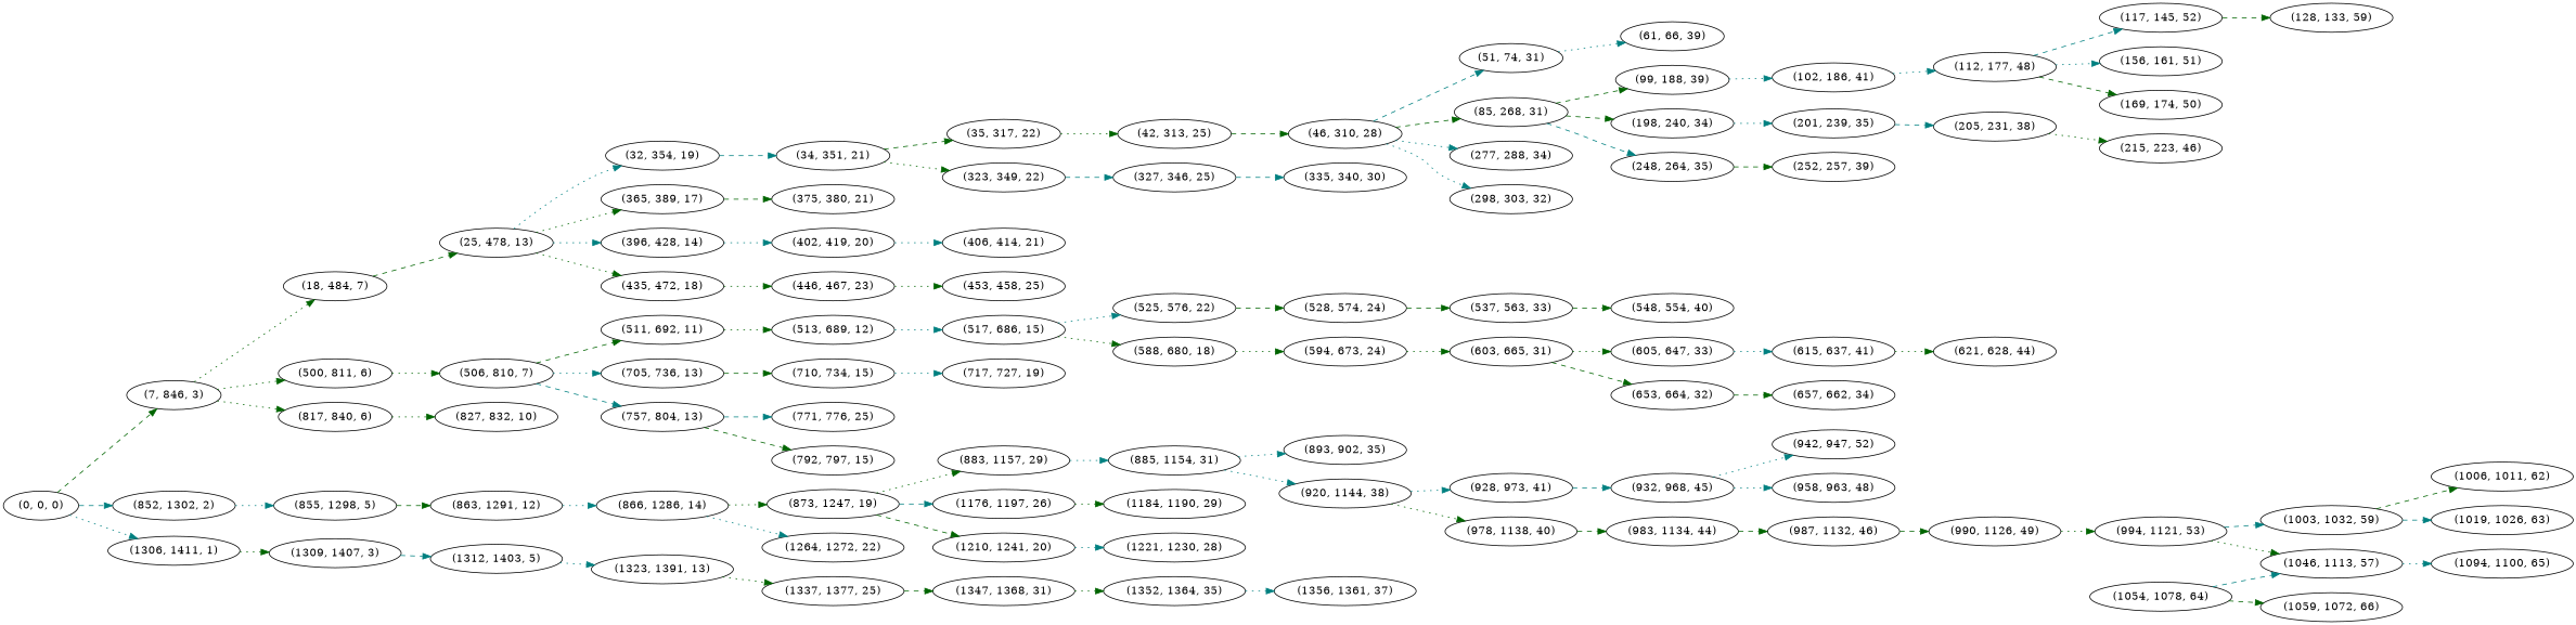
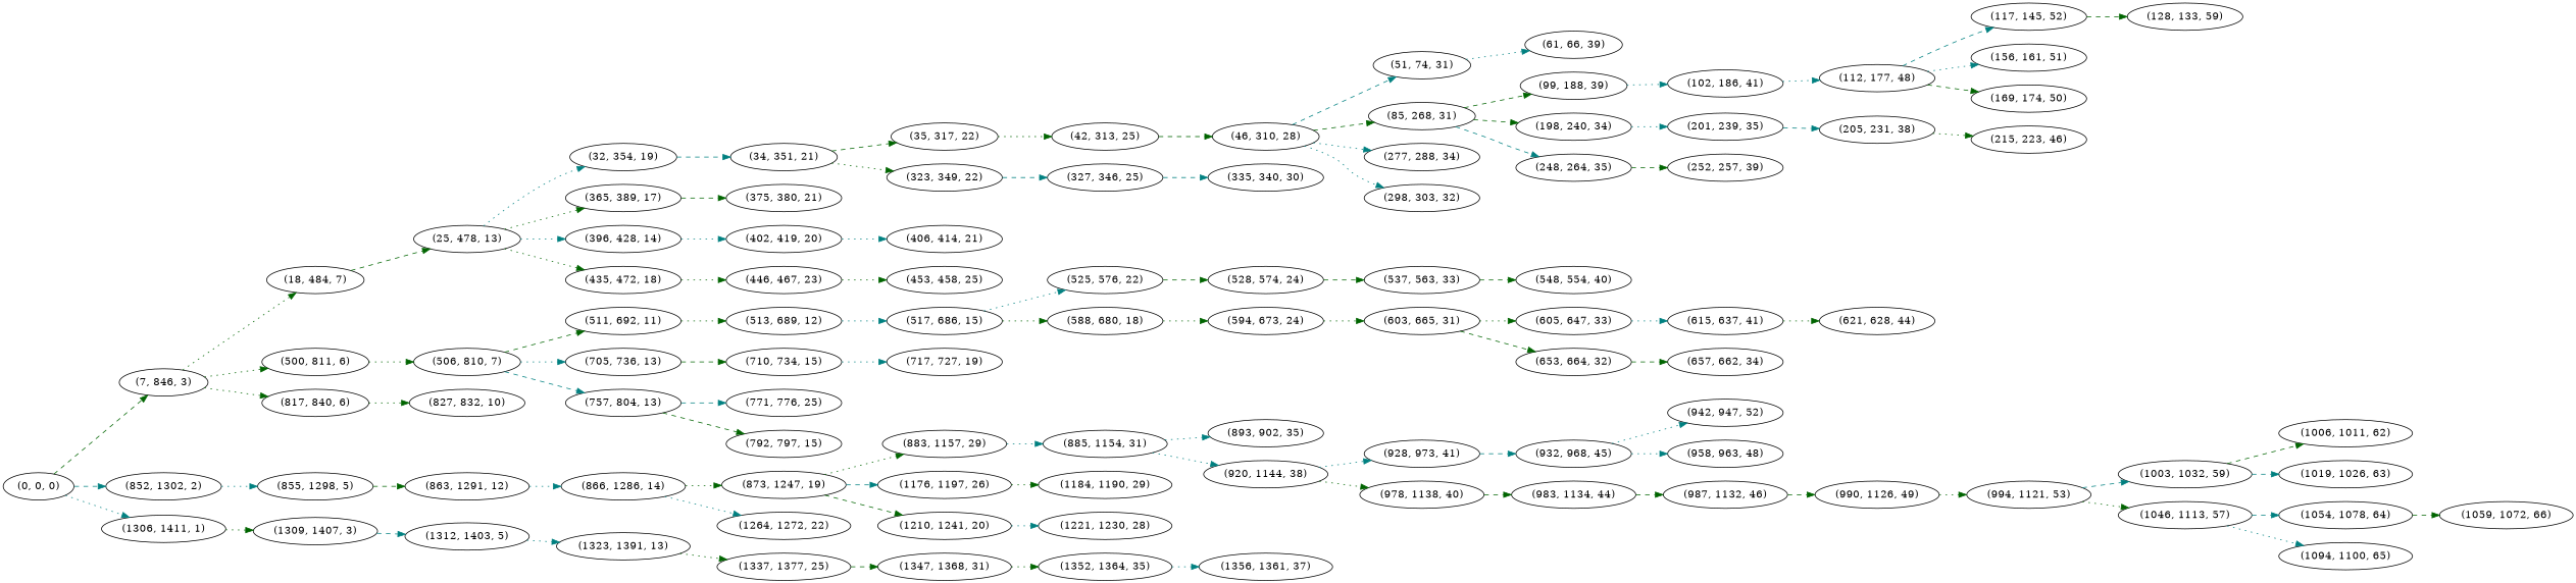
  digraph {
    rankdir=LR
    edge [color=darkgreen style=dotted]
    "(0, 0, 0)"
    "(7, 846, 3)"
    "(852, 1302, 2)"
    "(1306, 1411, 1)"
    "(18, 484, 7)"
    "(500, 811, 6)"
    "(817, 840, 6)"
    "(855, 1298, 5)"
    "(1309, 1407, 3)"
    "(25, 478, 13)"
    "(506, 810, 7)"
    "(827, 832, 10)"
    "(32, 354, 19)"
    "(365, 389, 17)"
    "(396, 428, 14)"
    "(435, 472, 18)"
    "(34, 351, 21)"
    "(375, 380, 21)"
    "(402, 419, 20)"
    "(446, 467, 23)"
    "(35, 317, 22)"
    "(323, 349, 22)"
    "(42, 313, 25)"
    "(327, 346, 25)"
    "(46, 310, 28)"
    "(51, 74, 31)"
    "(85, 268, 31)"
    "(277, 288, 34)"
    "(298, 303, 32)"
    "(61, 66, 39)"
    "(99, 188, 39)"
    "(198, 240, 34)"
    "(248, 264, 35)"
    "(102, 186, 41)"
    "(201, 239, 35)"
    "(252, 257, 39)"
    "(112, 177, 48)"
    "(117, 145, 52)"
    "(156, 161, 51)"
    "(169, 174, 50)"
    "(128, 133, 59)"
    "(205, 231, 38)"
    "(215, 223, 46)"
    "(335, 340, 30)"
    "(406, 414, 21)"
    "(453, 458, 25)"
    "(511, 692, 11)"
    "(705, 736, 13)"
    "(757, 804, 13)"
    "(513, 689, 12)"
    "(710, 734, 15)"
    "(771, 776, 25)"
    "(792, 797, 15)"
    "(517, 686, 15)"
    "(525, 576, 22)"
    "(588, 680, 18)"
    "(528, 574, 24)"
    "(594, 673, 24)"
    "(537, 563, 33)"
    "(548, 554, 40)"
    "(603, 665, 31)"
    "(605, 647, 33)"
    "(653, 664, 32)"
    "(615, 637, 41)"
    "(657, 662, 34)"
    "(621, 628, 44)"
    "(717, 727, 19)"
    "(863, 1291, 12)"
    "(866, 1286, 14)"
    "(873, 1247, 19)"
    "(1264, 1272, 22)"
    "(883, 1157, 29)"
    "(1176, 1197, 26)"
    "(1210, 1241, 20)"
    "(885, 1154, 31)"
    "(1184, 1190, 29)"
    "(1221, 1230, 28)"
    "(893, 902, 35)"
    "(920, 1144, 38)"
    "(928, 973, 41)"
    "(978, 1138, 40)"
    "(932, 968, 45)"
    "(983, 1134, 44)"
    "(942, 947, 52)"
    "(958, 963, 48)"
    "(987, 1132, 46)"
    "(990, 1126, 49)"
    "(994, 1121, 53)"
    "(1003, 1032, 59)"
    "(1046, 1113, 57)"
    "(1006, 1011, 62)"
    "(1019, 1026, 63)"
    "(1054, 1078, 64)"
    "(1094, 1100, 65)"
    "(1059, 1072, 66)"
    "(1312, 1403, 5)"
    "(1323, 1391, 13)"
    "(1337, 1377, 25)"
    "(1347, 1368, 31)"
    "(1352, 1364, 35)"
    "(1356, 1361, 37)"
    "(0, 0, 0)" -> "(7, 846, 3)" [style=dashed]
    "(0, 0, 0)" -> "(852, 1302, 2)" [color=teal style=dashed]
    "(0, 0, 0)" -> "(1306, 1411, 1)" [color=teal]
    "(7, 846, 3)" -> "(18, 484, 7)"
    "(7, 846, 3)" -> "(500, 811, 6)"
    "(7, 846, 3)" -> "(817, 840, 6)"
    "(852, 1302, 2)" -> "(855, 1298, 5)" [color=teal]
    "(1306, 1411, 1)" -> "(1309, 1407, 3)"
    "(18, 484, 7)" -> "(25, 478, 13)" [style=dashed]
    "(500, 811, 6)" -> "(506, 810, 7)"
    "(817, 840, 6)" -> "(827, 832, 10)"
    "(855, 1298, 5)" -> "(863, 1291, 12)" [style=dashed]
    "(1309, 1407, 3)" -> "(1312, 1403, 5)" [color=teal style=dashed]
    "(25, 478, 13)" -> "(32, 354, 19)" [color=teal]
    "(25, 478, 13)" -> "(365, 389, 17)"
    "(25, 478, 13)" -> "(396, 428, 14)" [color=teal]
    "(25, 478, 13)" -> "(435, 472, 18)"
    "(506, 810, 7)" -> "(511, 692, 11)" [style=dashed]
    "(506, 810, 7)" -> "(705, 736, 13)" [color=teal]
    "(506, 810, 7)" -> "(757, 804, 13)" [color=teal style=dashed]
    "(32, 354, 19)" -> "(34, 351, 21)" [color=teal style=dashed]
    "(365, 389, 17)" -> "(375, 380, 21)" [style=dashed]
    "(396, 428, 14)" -> "(402, 419, 20)" [color=teal]
    "(435, 472, 18)" -> "(446, 467, 23)"
    "(34, 351, 21)" -> "(35, 317, 22)" [style=dashed]
    "(34, 351, 21)" -> "(323, 349, 22)"
    "(402, 419, 20)" -> "(406, 414, 21)" [color=teal]
    "(446, 467, 23)" -> "(453, 458, 25)"
    "(35, 317, 22)" -> "(42, 313, 25)"
    "(323, 349, 22)" -> "(327, 346, 25)" [color=teal style=dashed]
    "(42, 313, 25)" -> "(46, 310, 28)" [style=dashed]
    "(327, 346, 25)" -> "(335, 340, 30)" [color=teal style=dashed]
    "(46, 310, 28)" -> "(51, 74, 31)" [color=teal style=dashed]
    "(46, 310, 28)" -> "(85, 268, 31)" [style=dashed]
    "(46, 310, 28)" -> "(277, 288, 34)" [color=teal]
    "(46, 310, 28)" -> "(298, 303, 32)" [color=teal]
    "(51, 74, 31)" -> "(61, 66, 39)" [color=teal]
    "(85, 268, 31)" -> "(99, 188, 39)" [style=dashed]
    "(85, 268, 31)" -> "(198, 240, 34)" [style=dashed]
    "(85, 268, 31)" -> "(248, 264, 35)" [color=teal style=dashed]
    "(99, 188, 39)" -> "(102, 186, 41)" [color=teal]
    "(198, 240, 34)" -> "(201, 239, 35)" [color=teal]
    "(248, 264, 35)" -> "(252, 257, 39)" [style=dashed]
    "(102, 186, 41)" -> "(112, 177, 48)" [color=teal]
    "(201, 239, 35)" -> "(205, 231, 38)" [color=teal style=dashed]
    "(112, 177, 48)" -> "(117, 145, 52)" [color=teal style=dashed]
    "(112, 177, 48)" -> "(156, 161, 51)" [color=teal]
    "(112, 177, 48)" -> "(169, 174, 50)" [style=dashed]
    "(117, 145, 52)" -> "(128, 133, 59)" [style=dashed]
    "(205, 231, 38)" -> "(215, 223, 46)"
    "(511, 692, 11)" -> "(513, 689, 12)"
    "(705, 736, 13)" -> "(710, 734, 15)" [style=dashed]
    "(757, 804, 13)" -> "(771, 776, 25)" [color=teal style=dashed]
    "(757, 804, 13)" -> "(792, 797, 15)" [style=dashed]
    "(513, 689, 12)" -> "(517, 686, 15)" [color=teal]
    "(710, 734, 15)" -> "(717, 727, 19)" [color=teal]
    "(517, 686, 15)" -> "(525, 576, 22)" [color=teal]
    "(517, 686, 15)" -> "(588, 680, 18)"
    "(525, 576, 22)" -> "(528, 574, 24)" [style=dashed]
    "(588, 680, 18)" -> "(594, 673, 24)"
    "(528, 574, 24)" -> "(537, 563, 33)" [style=dashed]
    "(594, 673, 24)" -> "(603, 665, 31)"
    "(537, 563, 33)" -> "(548, 554, 40)" [style=dashed]
    "(603, 665, 31)" -> "(605, 647, 33)"
    "(603, 665, 31)" -> "(653, 664, 32)" [style=dashed]
    "(605, 647, 33)" -> "(615, 637, 41)" [color=teal]
    "(653, 664, 32)" -> "(657, 662, 34)" [style=dashed]
    "(615, 637, 41)" -> "(621, 628, 44)"
    "(863, 1291, 12)" -> "(866, 1286, 14)" [color=teal]
    "(866, 1286, 14)" -> "(873, 1247, 19)"
    "(866, 1286, 14)" -> "(1264, 1272, 22)" [color=teal]
    "(873, 1247, 19)" -> "(883, 1157, 29)"
    "(873, 1247, 19)" -> "(1176, 1197, 26)" [color=teal style=dashed]
    "(873, 1247, 19)" -> "(1210, 1241, 20)" [style=dashed]
    "(883, 1157, 29)" -> "(885, 1154, 31)" [color=teal]
    "(1176, 1197, 26)" -> "(1184, 1190, 29)"
    "(1210, 1241, 20)" -> "(1221, 1230, 28)" [color=teal]
    "(885, 1154, 31)" -> "(893, 902, 35)" [color=teal]
    "(885, 1154, 31)" -> "(920, 1144, 38)" [color=teal]
    "(920, 1144, 38)" -> "(928, 973, 41)" [color=teal]
    "(920, 1144, 38)" -> "(978, 1138, 40)"
    "(928, 973, 41)" -> "(932, 968, 45)" [color=teal style=dashed]
    "(978, 1138, 40)" -> "(983, 1134, 44)" [style=dashed]
    "(932, 968, 45)" -> "(942, 947, 52)" [color=teal]
    "(932, 968, 45)" -> "(958, 963, 48)" [color=teal]
    "(983, 1134, 44)" -> "(987, 1132, 46)" [style=dashed]
    "(987, 1132, 46)" -> "(990, 1126, 49)" [style=dashed]
    "(990, 1126, 49)" -> "(994, 1121, 53)"
    "(994, 1121, 53)" -> "(1003, 1032, 59)" [color=teal style=dashed]
    "(994, 1121, 53)" -> "(1046, 1113, 57)"
    "(1003, 1032, 59)" -> "(1006, 1011, 62)" [style=dashed]
    "(1003, 1032, 59)" -> "(1019, 1026, 63)" [color=teal style=dashed]
-   "(1054, 1078, 64)" -> "(1046, 1113, 57)" [color=teal style=dashed]
+   "(1046, 1113, 57)" -> "(1054, 1078, 64)" [color=teal style=dashed]
    "(1046, 1113, 57)" -> "(1094, 1100, 65)" [color=teal]
    "(1054, 1078, 64)" -> "(1059, 1072, 66)" [style=dashed]
    "(1312, 1403, 5)" -> "(1323, 1391, 13)" [color=teal]
    "(1323, 1391, 13)" -> "(1337, 1377, 25)"
    "(1337, 1377, 25)" -> "(1347, 1368, 31)" [style=dashed]
    "(1347, 1368, 31)" -> "(1352, 1364, 35)"
    "(1352, 1364, 35)" -> "(1356, 1361, 37)" [color=teal]
  }
